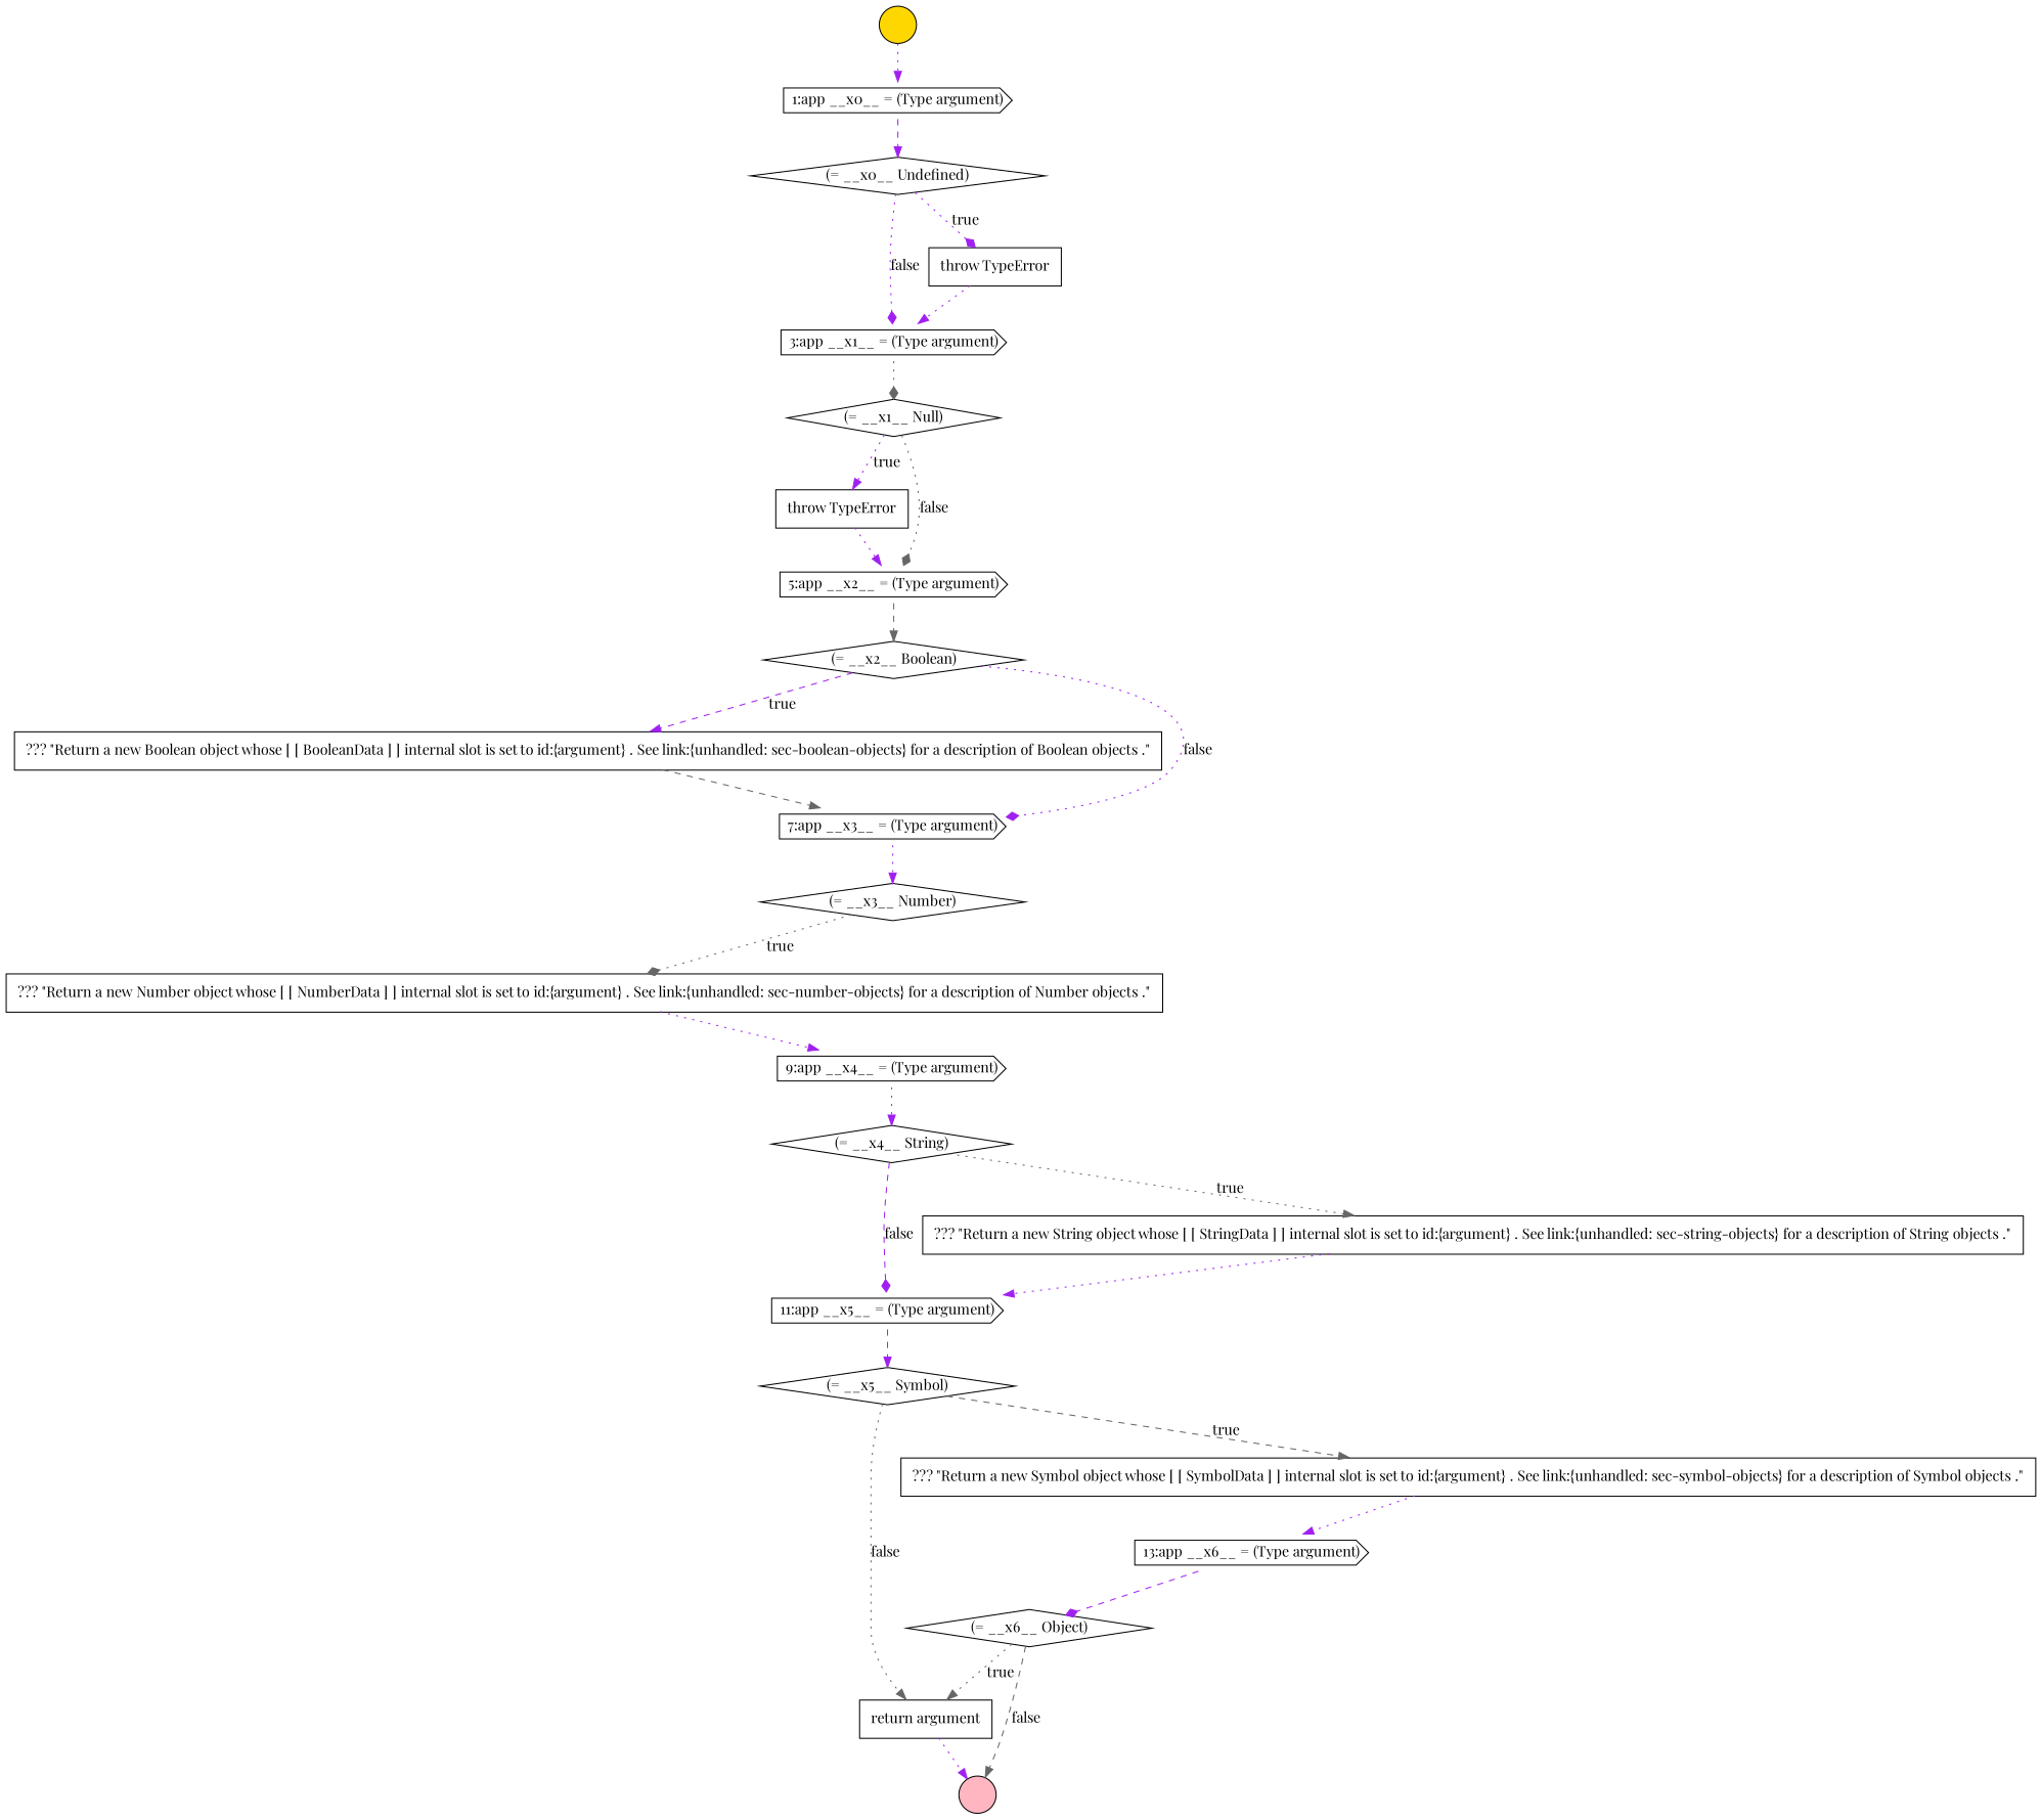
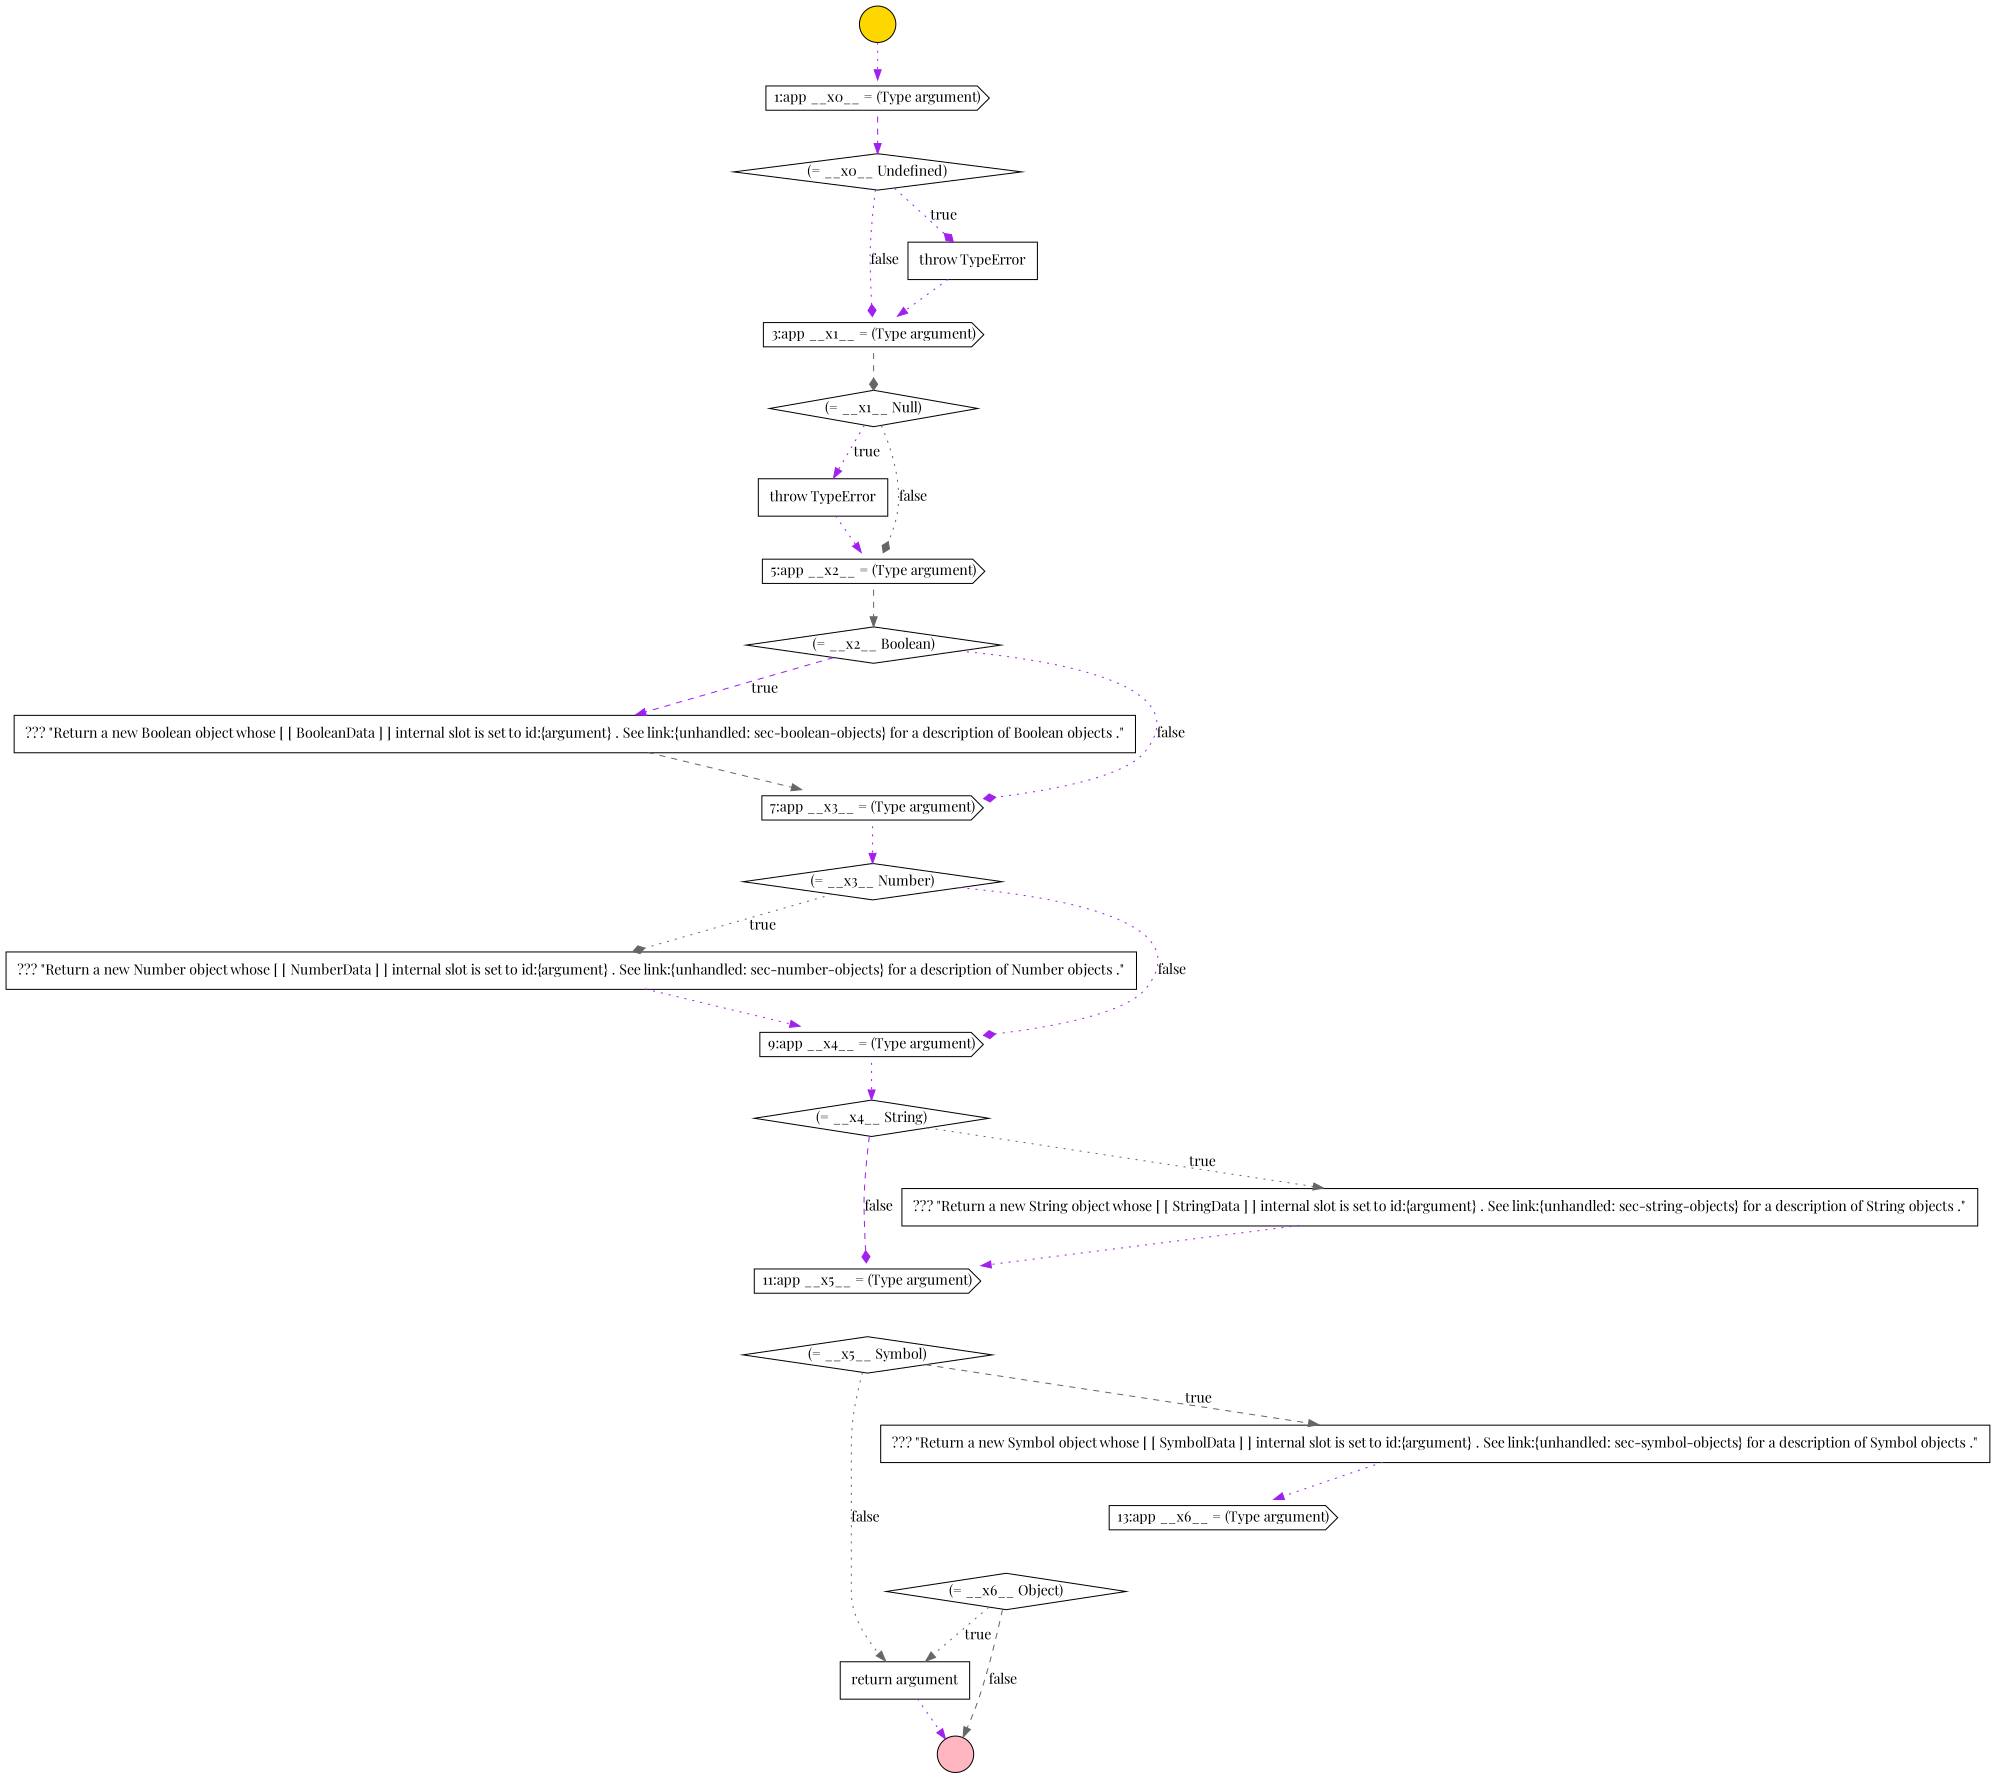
  digraph {
    fontname="Playfair Display"
    node [color=black fillcolor=white fontname="Playfair Display" shape=diamond style=filled]
    edge [arrowhead=normal color=purple fontname="Playfair Display" style=dotted]
    n1 [label=<<font color="black">(= __x2__ Boolean)</font>>]
    n2 [label=<<font color="black">     <table border="0" cellborder="1" cellspacing="0" cellpadding="10">       <tr><td align="left">??? &quot;Return a new Boolean object whose [ [ BooleanData ] ] internal slot is set to id:{argument} . See link:{unhandled: sec-boolean-objects} for a description of Boolean objects .&quot;</td></tr>     </table>   </font>> margin=0 shape=none]
    n3 [label=<<font color="black">7:app __x3__ = (Type argument)</font>> shape=cds]
    n4 [label=<<font color="black">(= __x3__ Number)</font>>]
    n5 [label=<<font color="black">(= __x6__ Object)</font>>]
    n6 [label=<<font color="black">     <table border="0" cellborder="1" cellspacing="0" cellpadding="10">       <tr><td align="left">return argument</td></tr>     </table>   </font>> margin=0 shape=none]
    n7 [fillcolor=lightpink label=" " shape=circle]
    n8 [label=<<font color="black">11:app __x5__ = (Type argument)</font>> shape=cds]
    n9 [label=<<font color="black">(= __x5__ Symbol)</font>>]
    n10 [label=<<font color="black">     <table border="0" cellborder="1" cellspacing="0" cellpadding="10">       <tr><td align="left">??? &quot;Return a new Symbol object whose [ [ SymbolData ] ] internal slot is set to id:{argument} . See link:{unhandled: sec-symbol-objects} for a description of Symbol objects .&quot;</td></tr>     </table>   </font>> margin=0 shape=none]
    n11 [label=<<font color="black">     <table border="0" cellborder="1" cellspacing="0" cellpadding="10">       <tr><td align="left">??? &quot;Return a new Number object whose [ [ NumberData ] ] internal slot is set to id:{argument} . See link:{unhandled: sec-number-objects} for a description of Number objects .&quot;</td></tr>     </table>   </font>> margin=0 shape=none]
    n12 [label=<<font color="black">9:app __x4__ = (Type argument)</font>> shape=cds]
    n13 [label=<<font color="black">(= __x4__ String)</font>>]
    n14 [label=<<font color="black">13:app __x6__ = (Type argument)</font>> shape=cds]
    n15 [label=<<font color="black">(= __x1__ Null)</font>>]
    n16 [label=<<font color="black">     <table border="0" cellborder="1" cellspacing="0" cellpadding="10">       <tr><td align="left">throw TypeError</td></tr>     </table>   </font>> margin=0 shape=none]
    n17 [label=<<font color="black">5:app __x2__ = (Type argument)</font>> shape=cds]
    n18 [label=<<font color="black">     <table border="0" cellborder="1" cellspacing="0" cellpadding="10">       <tr><td align="left">??? &quot;Return a new String object whose [ [ StringData ] ] internal slot is set to id:{argument} . See link:{unhandled: sec-string-objects} for a description of String objects .&quot;</td></tr>     </table>   </font>> margin=0 shape=none]
    n19 [label=<<font color="black">3:app __x1__ = (Type argument)</font>> shape=cds]
    n20 [label=<<font color="black">     <table border="0" cellborder="1" cellspacing="0" cellpadding="10">       <tr><td align="left">throw TypeError</td></tr>     </table>   </font>> margin=0 shape=none]
    n21 [label=<<font color="black">(= __x0__ Undefined)</font>>]
    n22 [fillcolor=gold label=" " shape=circle]
    n23 [label=<<font color="black">1:app __x0__ = (Type argument)</font>> shape=cds]
    n1 -> n2 [label=<<font color="black">true</font>> style=dashed]
    n1 -> n3 [arrowhead=diamond label=<<font color="black">false</font>>]
    n2 -> n3 [color=gray40 style=dashed]
    n3 -> n4
    n4 -> n11 [arrowhead=diamond color=gray40 label=<<font color="black">true</font>>]
+   n4 -> n12 [arrowhead=diamond label=<<font color="black">false</font>>]
    n5 -> n6 [color=gray40 label=<<font color="black">true</font>>]
    n5 -> n7 [color=gray40 label=<<font color="black">false</font>> style=dashed]
    n6 -> n7
-   n8 -> n9 [style=dashed]
    n9 -> n6 [color=gray40 label=<<font color="black">false</font>>]
    n9 -> n10 [color=gray40 label=<<font color="black">true</font>> style=dashed]
    n10 -> n14
    n11 -> n12
    n12 -> n13
    n13 -> n8 [arrowhead=diamond label=<<font color="black">false</font>> style=dashed]
    n13 -> n18 [color=gray40 label=<<font color="black">true</font>>]
-   n14 -> n5 [arrowhead=diamond style=dashed]
    n15 -> n16 [label=<<font color="black">true</font>>]
    n15 -> n17 [arrowhead=diamond color=gray40 label=<<font color="black">false</font>>]
    n16 -> n17
    n17 -> n1 [color=gray40 style=dashed]
    n18 -> n8
-   n19 -> n15 [arrowhead=diamond color=gray40]
+   n19 -> n15 [arrowhead=diamond color=gray40 style=dashed]
    n20 -> n19
    n21 -> n19 [arrowhead=diamond label=<<font color="black">false</font>>]
    n21 -> n20 [arrowhead=diamond label=<<font color="black">true</font>>]
    n22 -> n23
    n23 -> n21 [style=dashed]
  }
